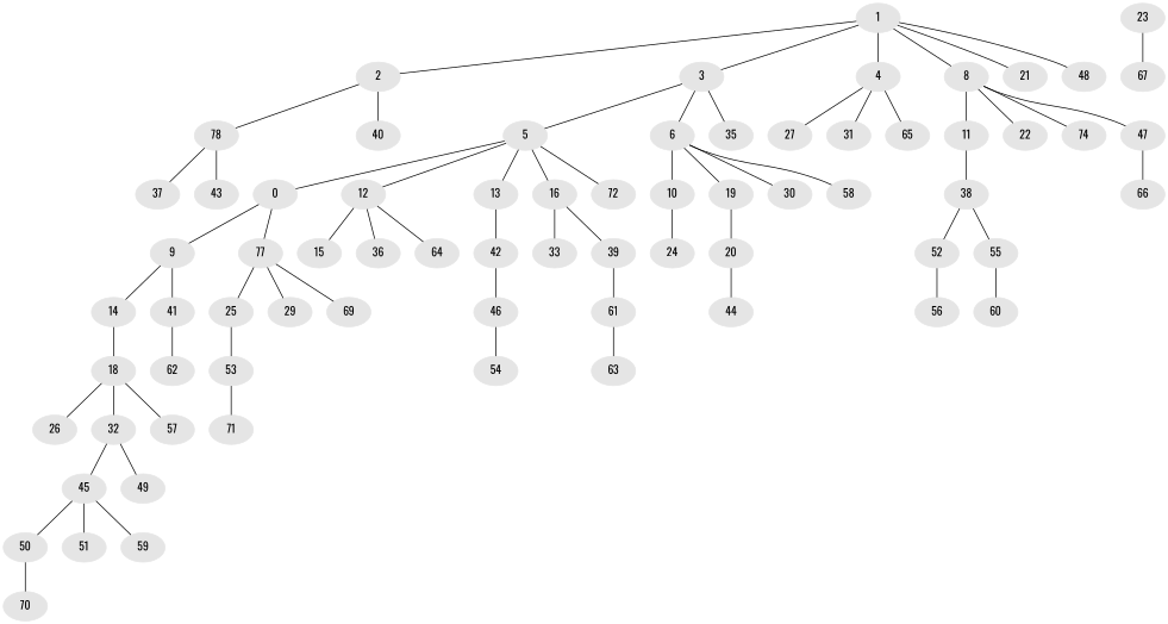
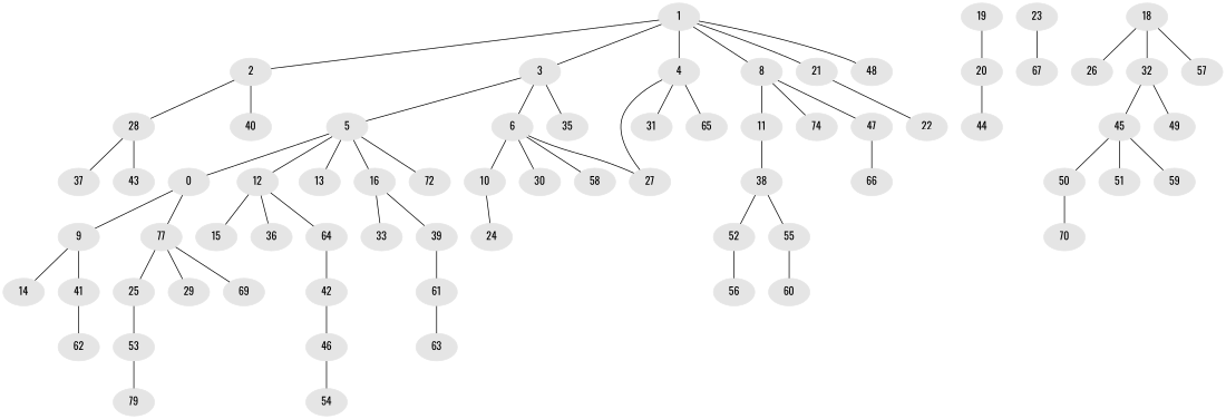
  graph {
    fontname=Oswald
    node [color=gray90 fontname=Oswald style=filled]
    edge [fontname=Oswald weight=1.0]
    1
    2
    3
    4
    8
    21
    48
-   28 [label=78]
+   28
    40
    5
    6
    35
    27
    31
    65
    11
    22
    n18 [label=74]
    47
    37
    43
    n22 [label=0]
    12
    13
    16
    72
    10
    19
    30
    58
    23
    67
    9
    n34 [label=77]
    15
    36
    64
    42
    33
    39
    24
    20
    14
    41
    25
    29
    69
    38
    66
    18
    62
    52
    55
    46
    26
    32
    57
    61
    53
    45
    49
    44
-   71
+   71 [label=79]
    50
    51
    59
    56
    60
    63
    54
    70
    1 -- 2
    1 -- 3
    1 -- 4 [weight=3.0]
    1 -- 8
    1 -- 21
    1 -- 48
    2 -- 28
    2 -- 40
    3 -- 5
    3 -- 6
    3 -- 35
    4 -- 27
    4 -- 31
    4 -- 65
    8 -- 11
-   8 -- 22
+   21 -- 22
    8 -- n18
    8 -- 47
    28 -- 37
    28 -- 43
    5 -- n22
    5 -- 12
    5 -- 13
    5 -- 16
    5 -- 72
    6 -- 10 [weight=2.0]
-   6 -- 19
+   6 -- 27
    6 -- 30
    6 -- 58
    11 -- 38
    47 -- 66
    n22 -- 9
    n22 -- n34
    12 -- 15 [weight=3.0]
    12 -- 36
    12 -- 64
-   13 -- 42 [weight=2.0]
+   64 -- 42 [weight=2.0]
    16 -- 33
    16 -- 39
    10 -- 24
    19 -- 20
    23 -- 67
    9 -- 14
    9 -- 41
    n34 -- 25
    n34 -- 29
    n34 -- 69
    42 -- 46
    39 -- 61
    20 -- 44
-   14 -- 18
    41 -- 62
    25 -- 53
    38 -- 52
    38 -- 55
    18 -- 26
    18 -- 32
    18 -- 57
    52 -- 56
    55 -- 60
    46 -- 54
    32 -- 45
    32 -- 49
    61 -- 63
    53 -- 71
    45 -- 50
    45 -- 51
    45 -- 59
    50 -- 70
  }
